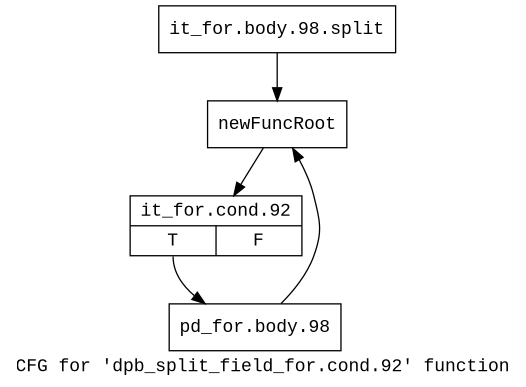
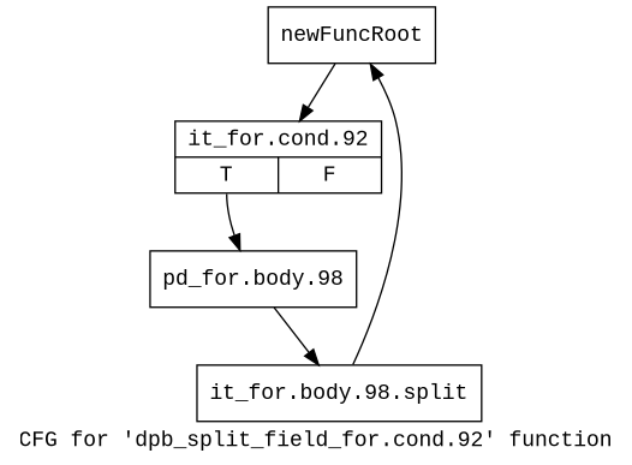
  digraph {
    fontname="Liberation Mono"
    label="CFG for 'dpb_split_field_for.cond.92' function"
    node [fontname="Liberation Mono" shape=record]
    edge [fontname="Liberation Mono"]
    n1 [label="{newFuncRoot}"]
    n2 [label="{it_for.cond.92|{<s0>T|<s1>F}}"]
    n3 [label="{pd_for.body.98}"]
    n4 [label="{it_for.body.98.split}"]
    n1 -> n2
    n2 -> n3 [tailport=s0]
-   n3 -> n1
+   n3 -> n4
    n4 -> n1
  }
